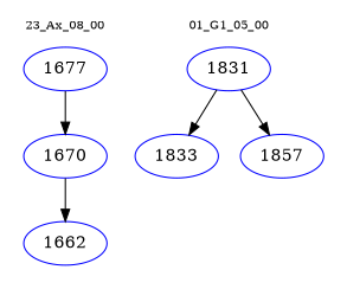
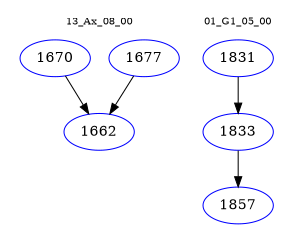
  digraph {
    node [color=blue]
    edge [color=black]
    n1 [label=1677]
    n2 [label=1670]
    n3 [label=1662]
    n4 [label=1831]
    n5 [label=1833]
    n6 [label=1857]
    subgraph cluster_1 {
      color=white
      fontsize=10
-     label="23_Ax_08_00"
+     label="13_Ax_08_00"
      n1
      n2
      n3
    }
    subgraph cluster_2 {
      color=white
      fontsize=10
      label="01_G1_05_00"
      n4
      n5
      n6
    }
-   n1 -> n2
+   n1 -> n3
    n2 -> n3
    n4 -> n5
-   n4 -> n6
+   n5 -> n6
  }
